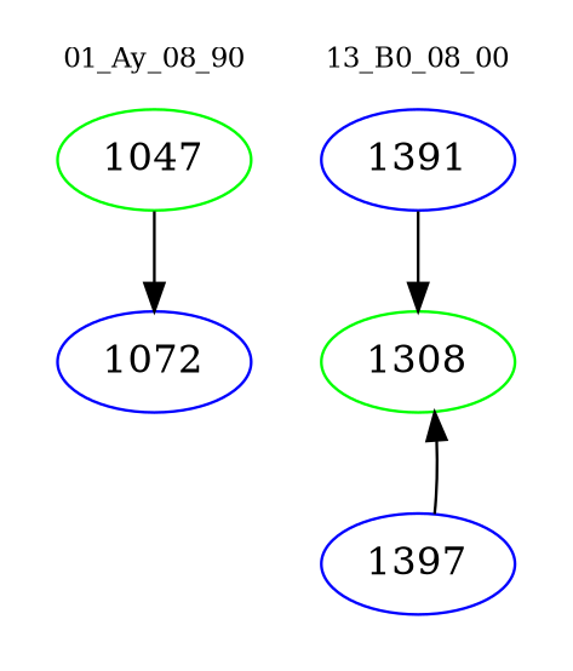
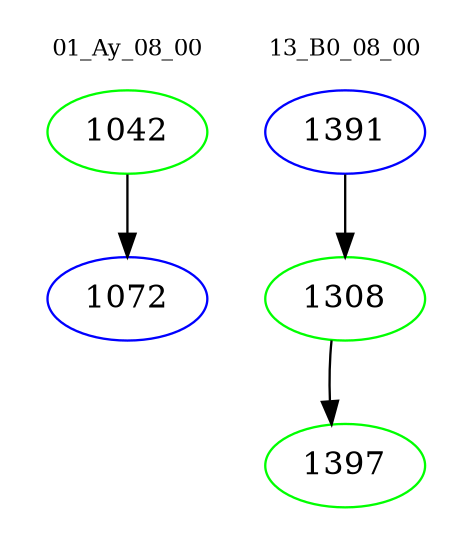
  digraph {
    node [color=blue]
    edge [color=black]
-   n1 [color=green label=1047]
+   n1 [color=green label=1042]
    n2 [label=1072]
    n3 [label=1391]
    n4 [color=green label=1308]
-   n5 [label=1397]
+   n5 [color=green label=1397]
    subgraph cluster_1 {
      color=white
      fontsize=10
-     label="01_Ay_08_90"
+     label="01_Ay_08_00"
      n1
      n2
    }
    subgraph cluster_2 {
      color=white
      fontsize=10
      label="13_B0_08_00"
      n3
      n4
      n5
    }
    n1 -> n2
    n3 -> n4
-   n5 -> n4
+   n4 -> n5
  }
